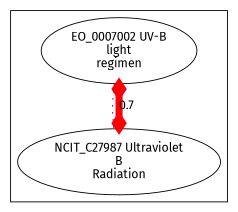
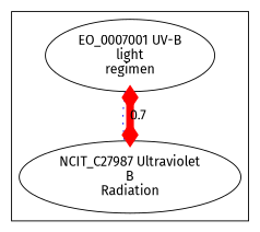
  digraph {
    fontname="Fira Sans"
    node [fontname="Fira Sans"]
    edge [fontname="Fira Sans"]
    n1 [label="NCIT_C27987 Ultraviolet\nB\nRadiation"]
-   n2 [label="EO_0007002 UV-B\nlight\nregimen"]
+   n2 [label="EO_0007001 UV-B\nlight\nregimen"]
    subgraph cluster_1 {
      n1
      n2
    }
    n2 -> n1 [arrowhead=none color=blue penwidth=1 style=dotted]
    n2 -> n1 [arrowhead=ediamond arrowtail=ediamond color=red dir=both label=0.7 penwidth=8 style=solid]
  }
